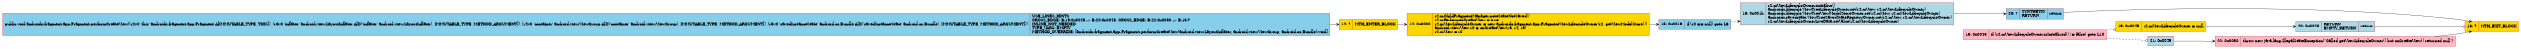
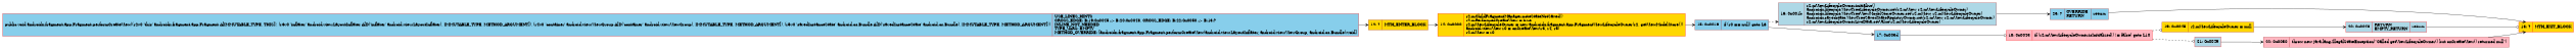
  digraph {
    rankdir=LR
    node [color=brown fillcolor=gold shape=record style=filled]
    edge [arrowhead=vee]
    n1 [label="{12\:\ ?|MTH_ENTER_BLOCK\l}"]
    n2 [color=red label="{14\:\ 0x0000|r2.mChildFragmentManager.noteStateNotSaved()\lr2.mPerformedCreateView = true\lr2.mViewLifecycleOwner = new androidx.fragment.app.FragmentViewLifecycleOwner(r2, getViewModelStore())\landroid.view.View r0 = onCreateView(r3, r4, r5)\lr2.mView = r0\l}"]
    n3 [fillcolor=skyblue label="{15\:\ 0x0019|if (r0 == null) goto L6\l}"]
    n4 [fillcolor=lightblue label="{16\:\ 0x001b|r2.mViewLifecycleOwner.initialize()\landroidx.lifecycle.ViewTreeLifecycleOwner.set(r2.mView, r2.mViewLifecycleOwner)\landroidx.lifecycle.ViewTreeViewModelStoreOwner.set(r2.mView, r2.mViewLifecycleOwner)\landroidx.savedstate.ViewTreeSavedStateRegistryOwner.set(r2.mView, r2.mViewLifecycleOwner)\lr2.mViewLifecycleOwnerLiveData.setValue(r2.mViewLifecycleOwner)\l}"]
-   n6 [fillcolor=skyblue label="{23\:\ ?|SYNTHETIC\lRETURN\l|return\l}"]
+   n5 [fillcolor=skyblue label="{17\:\ 0x003d}"]
+   n6 [fillcolor=skyblue label="{23\:\ ?|OVERRIDE\lRETURN\l|return\l}"]
    n7 [color=red fillcolor=lightpink label="{18\:\ 0x0043|if (r2.mViewLifecycleOwner.isInitialized() != false) goto L10\l}"]
    n8 [color=red label="{13\:\ ?|MTH_EXIT_BLOCK\l}"]
    n9 [label="{19\:\ 0x0045|r2.mViewLifecycleOwner = null\l}"]
    n10 [color=red fillcolor=lightblue label="{21\:\ 0x0049}"]
    n11 [color=red fillcolor=lightblue label="{20\:\ 0x0048|RETURN\lEMPTY_RETURN\l|return\l}"]
    n12 [fillcolor=lightpink label="{22\:\ 0x0050|throw new java.lang.IllegalStateException(\"Called getViewLifecycleOwner() but onCreateView() returned null\")\l}"]
    n13 [color=red fillcolor=skyblue label="{public void androidx.fragment.app.Fragment.performCreateView((r2v0 'this' androidx.fragment.app.Fragment A[IMMUTABLE_TYPE, THIS]), (r3v0 'inflater' android.view.LayoutInflater A[D('inflater' android.view.LayoutInflater), IMMUTABLE_TYPE, METHOD_ARGUMENT]), (r4v0 'container' android.view.ViewGroup A[D('container' android.view.ViewGroup), IMMUTABLE_TYPE, METHOD_ARGUMENT]), (r5v0 'savedInstanceState' android.os.Bundle A[D('savedInstanceState' android.os.Bundle), IMMUTABLE_TYPE, METHOD_ARGUMENT]))  | USE_LINES_HINTS\lCROSS_EDGE: B:19:0x0045 \-\> B:20:0x0048, CROSS_EDGE: B:22:0x0050 \-\> B:13:?\lINLINE_NOT_NEEDED\lTYPE_VARS: EMPTY\lMETHOD_OVERRIDE: [androidx.fragment.app.Fragment.performCreateView(android.view.LayoutInflater, android.view.ViewGroup, android.os.Bundle):void]\l}"]
    n1 -> n2
    n2 -> n3
    n3 -> n4 [style=dashed]
+   n3 -> n5
    n4 -> n6
+   n5 -> n7 [arrowhead=odot]
    n6 -> n8
    n7 -> n9 [arrowhead=odot style=dashed]
    n7 -> n10 [arrowhead=odot style=dashed]
    n9 -> n11
    n10 -> n12
    n11 -> n8 [arrowhead=odot]
    n12 -> n8
    n13 -> n1
  }
